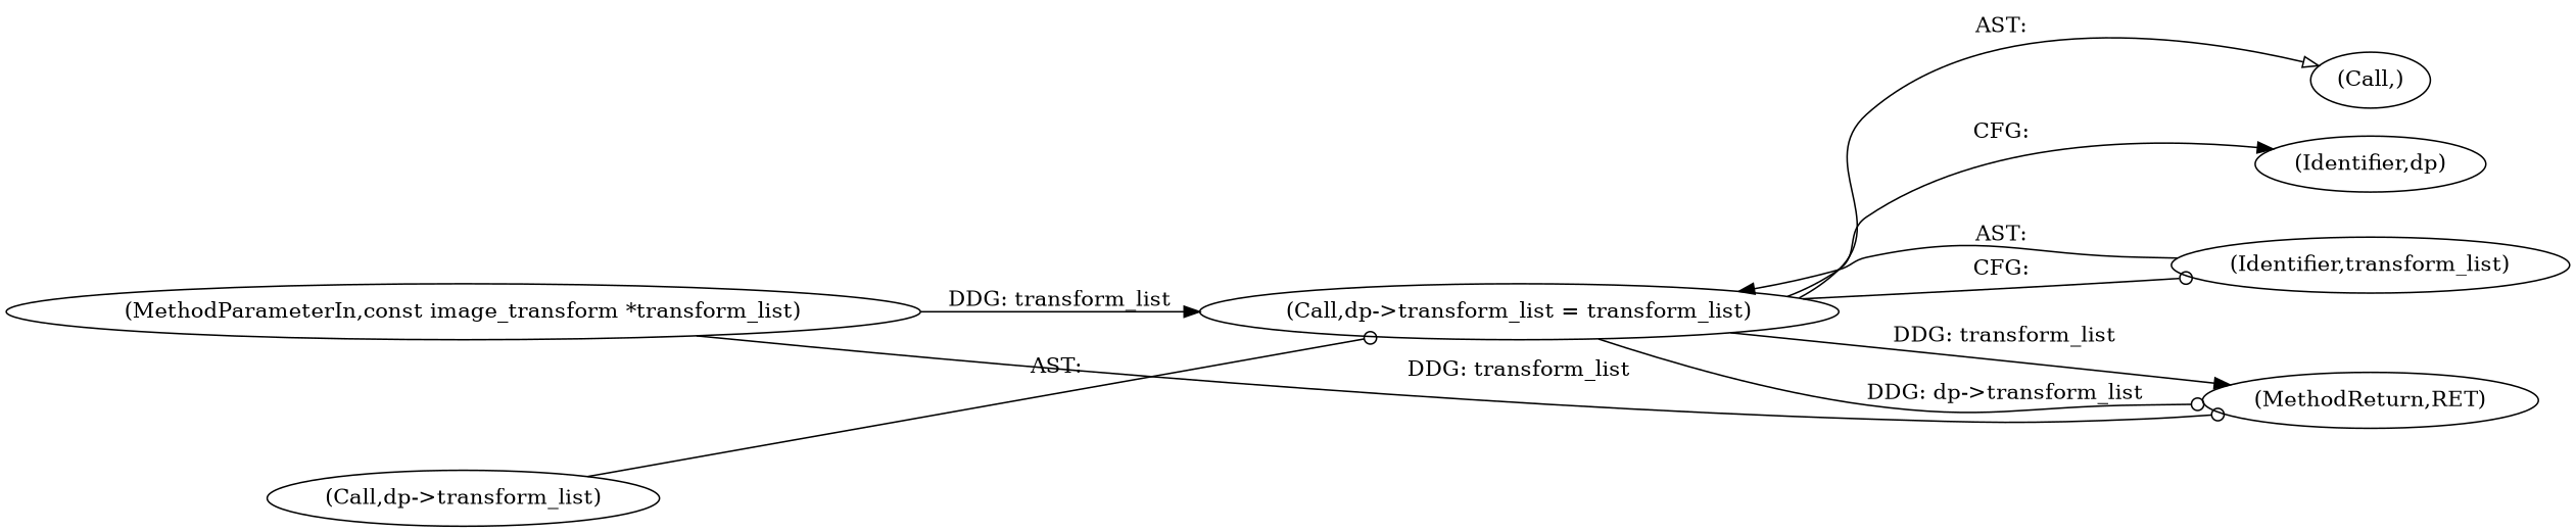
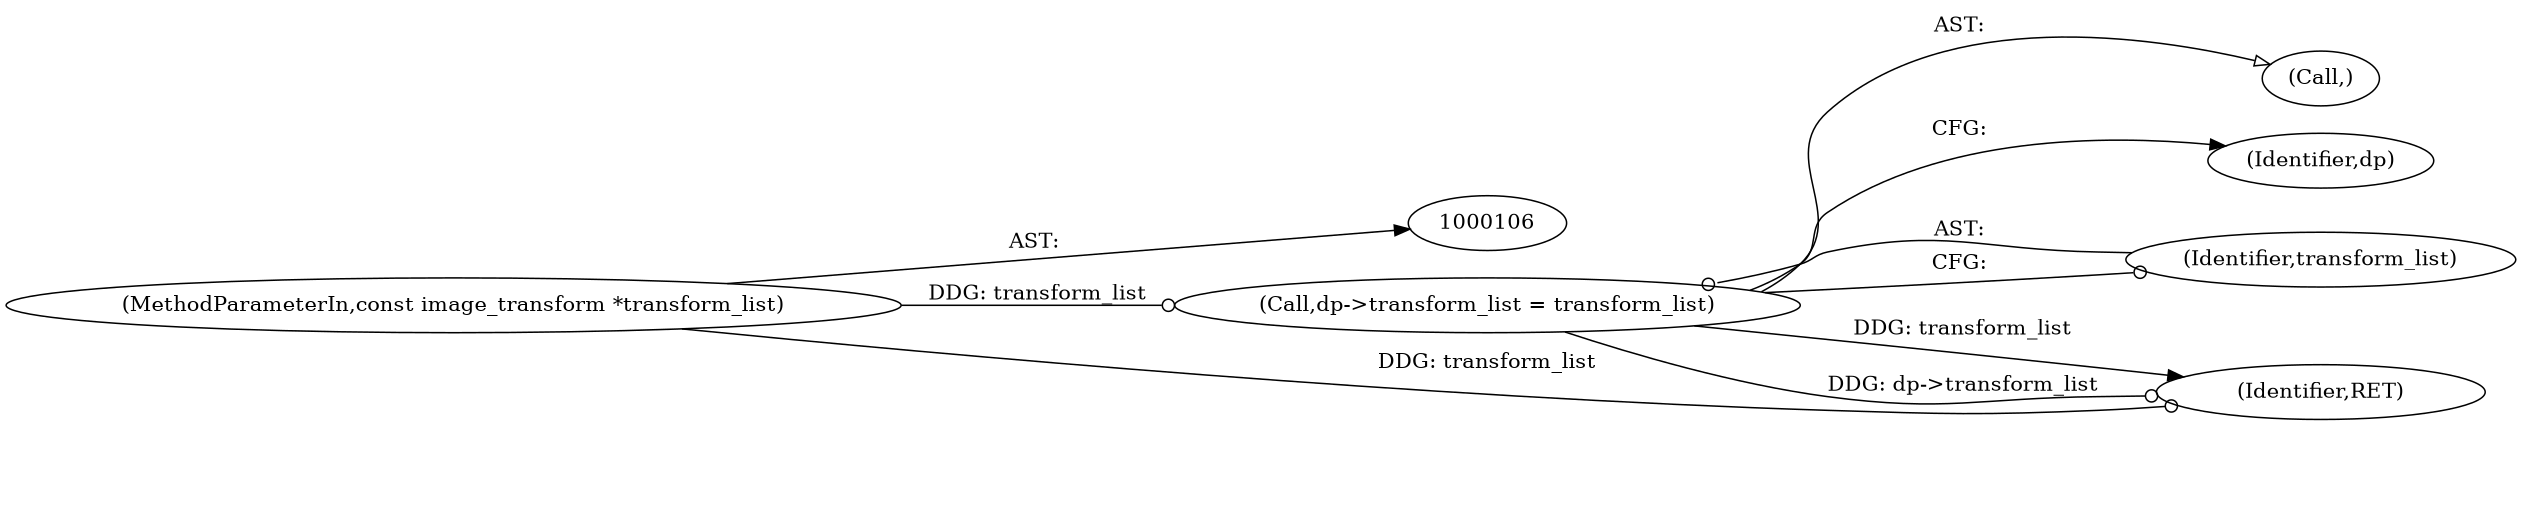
  digraph {
    rankdir=LR
    edge [arrowhead=odot]
    n1 [label="(Call,dp->transform_list = transform_list)"]
-   n2 [label="(MethodReturn,RET)"]
+   n2 [label="(Identifier,RET)"]
    n3 [label="(Call,)"]
    n4 [label="(Identifier,transform_list)"]
    n5 [label="(Identifier,dp)"]
    n6 [label="(MethodParameterIn,const image_transform *transform_list)"]
-   n8 [label="(Call,dp->transform_list)"]
+   1000106
    n1 -> n2 [arrowhead=normal label="DDG: transform_list"]
    n1 -> n2 [label="DDG: dp->transform_list"]
    n1 -> n3 [arrowhead=onormal label="AST: "]
    n1 -> n4 [label="CFG: "]
    n1 -> n5 [arrowhead=normal label="CFG: "]
-   n4 -> n1 [arrowhead=normal label="AST: "]
-   n6 -> n1 [arrowhead=normal label="DDG: transform_list"]
+   n4 -> n1 [label="AST: "]
+   n6 -> n1 [label="DDG: transform_list"]
    n6 -> n2 [label="DDG: transform_list"]
-   n8 -> n1 [label="AST: "]
+   n6 -> 1000106 [arrowhead=normal label="AST: "]
  }
